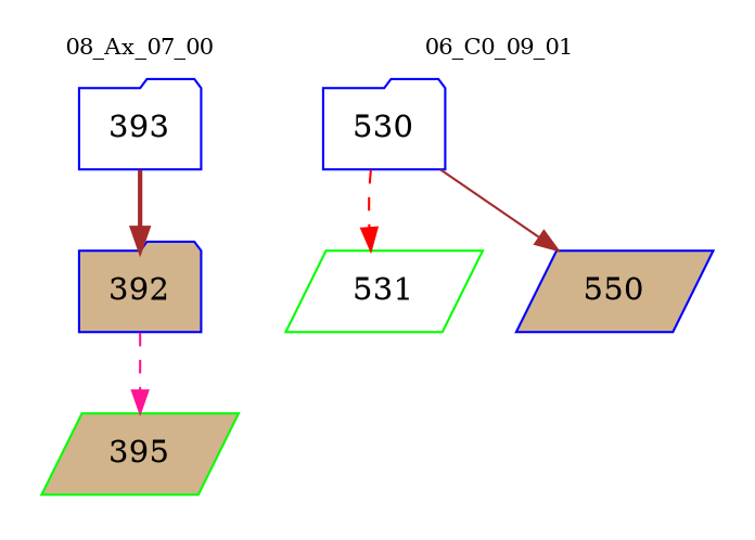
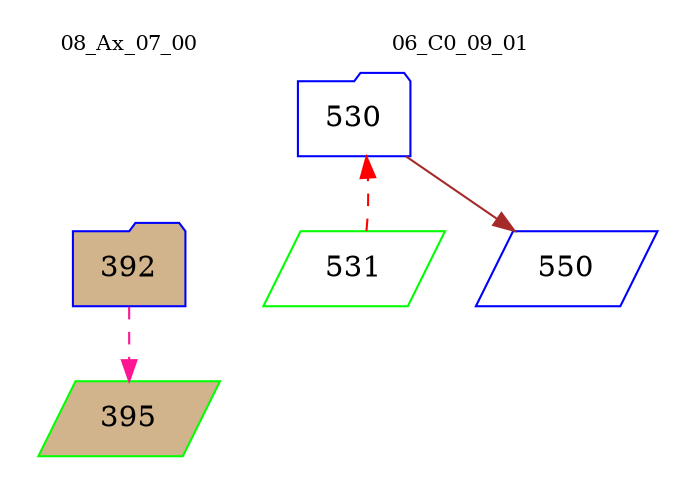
  digraph {
    node [color=blue fillcolor=white shape=folder style=filled]
    edge [color=brown style=dashed]
-   n1 [label=393]
    n2 [fillcolor=tan label=392]
    n3 [color=green fillcolor=tan label=395 shape=parallelogram]
    n4 [label=530]
    n5 [color=green label=531 shape=parallelogram]
-   n6 [fillcolor=tan label=550 shape=parallelogram]
+   n6 [label=550 shape=parallelogram]
    subgraph cluster_1 {
      color=white
      fontsize=10
      label="08_Ax_07_00"
-     n1
      n2
      n3
    }
    subgraph cluster_2 {
      color=white
      fontsize=10
      label="06_C0_09_01"
      n4
      n5
      n6
    }
-   n1 -> n2 [style=bold]
    n2 -> n3 [color=deeppink]
-   n4 -> n5 [color=red]
+   n5 -> n4 [color=red]
    n4 -> n6 [style=solid]
  }
